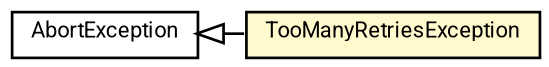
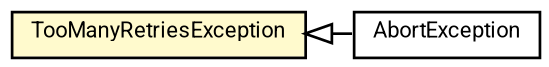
  digraph {
    nodesep=0.15
    rankdir=LR
    ranksep=0.25
    node [fontcolor=black fontname=Roboto fontsize=8 margin=0 shape=plaintext]
    n1 [height=0 label=<<table title="de.lmu.ifi.dbs.elki.utilities.exceptions.AbortException" border="0" cellborder="1" cellspacing="0" cellpadding="2" href="AbortException.html" target="_parent"> 		<tr><td><table border="0" cellspacing="0" cellpadding="1"> 		<tr><td align="center" balign="center"> <font face="Roboto">AbortException</font> </td></tr> 		</table></td></tr> 		</table>> width=0]
    n2 [height=0 label=<<table title="de.lmu.ifi.dbs.elki.utilities.exceptions.TooManyRetriesException" border="0" cellborder="1" cellspacing="0" cellpadding="2" bgcolor="lemonChiffon" href="TooManyRetriesException.html" target="_parent"> 		<tr><td><table border="0" cellspacing="0" cellpadding="1"> 		<tr><td align="center" balign="center"> <font face="Roboto">TooManyRetriesException</font> </td></tr> 		</table></td></tr> 		</table>> width=0]
-   n1 -> n2 [arrowtail=empty color=black dir=back fontname=Roboto fontsize=7 labelfontname=Roboto labelfontsize=7 weight=10]
+   n2 -> n1 [arrowtail=empty color=black dir=back fontname=Roboto fontsize=7 labelfontname=Roboto labelfontsize=7 weight=10]
  }
